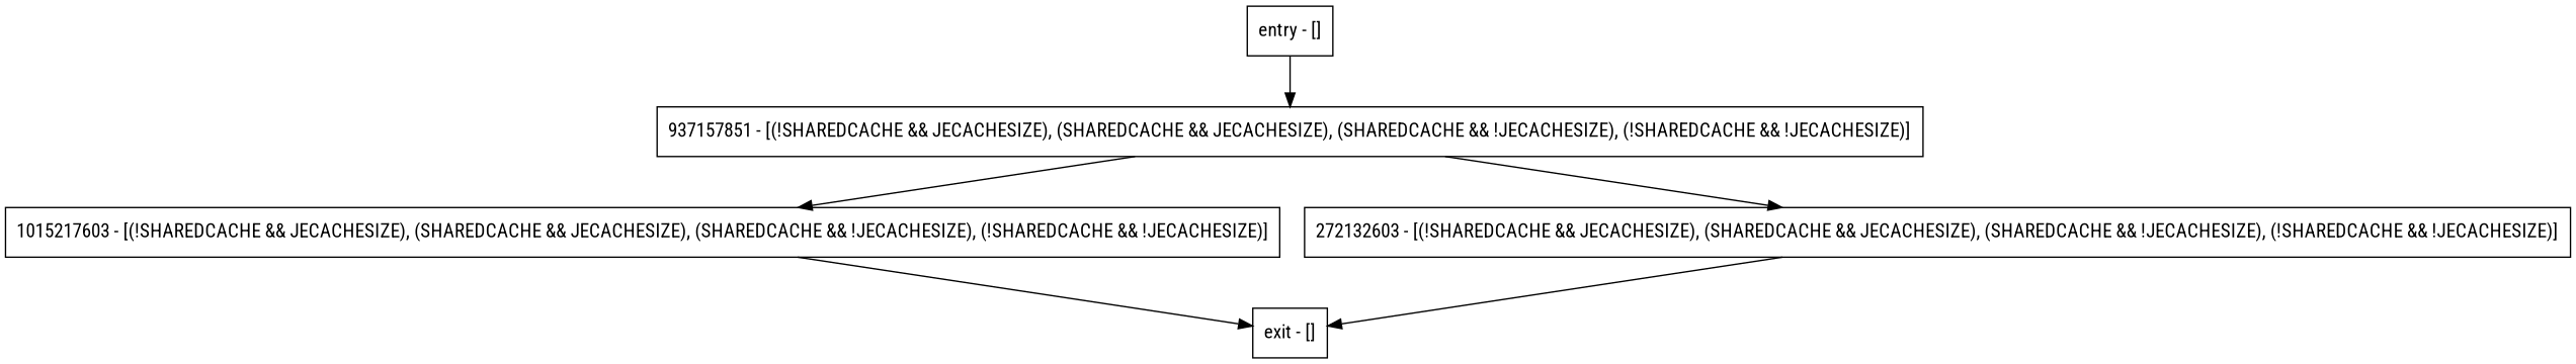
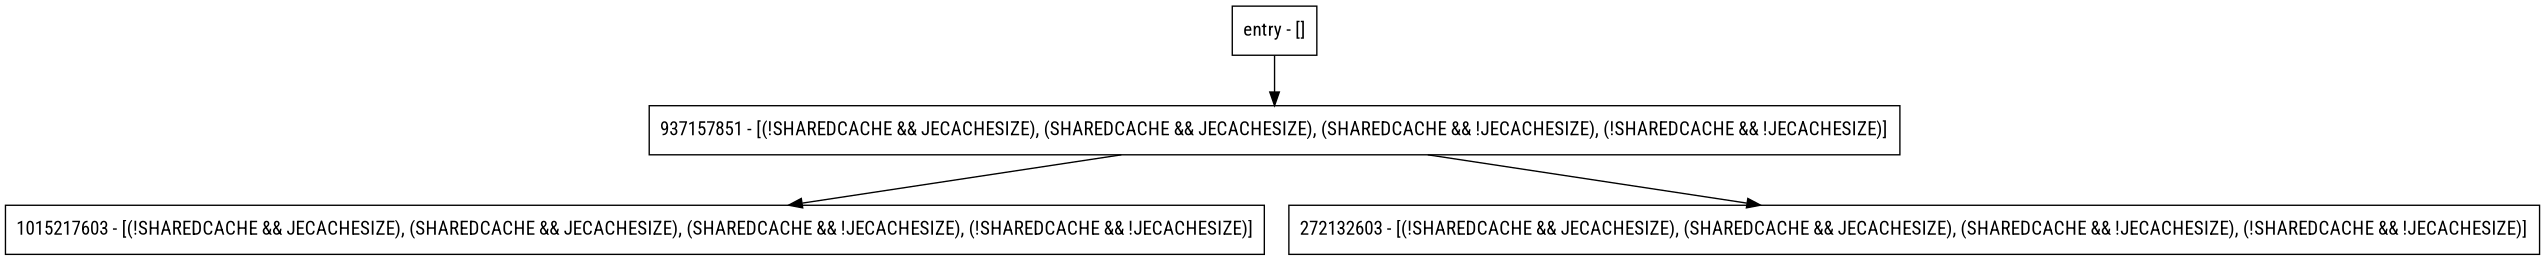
  digraph {
    fontname="Roboto Condensed"
    node [shape=record fontname="Roboto Condensed"]
    edge [fontname="Roboto Condensed"]
    n1 [label="entry - []"]
    n2 [label="937157851 - [(!SHAREDCACHE && JECACHESIZE), (SHAREDCACHE && JECACHESIZE), (SHAREDCACHE && !JECACHESIZE), (!SHAREDCACHE && !JECACHESIZE)]"]
-   n3 [label="exit - []"]
    n4 [label="1015217603 - [(!SHAREDCACHE && JECACHESIZE), (SHAREDCACHE && JECACHESIZE), (SHAREDCACHE && !JECACHESIZE), (!SHAREDCACHE && !JECACHESIZE)]"]
    n5 [label="272132603 - [(!SHAREDCACHE && JECACHESIZE), (SHAREDCACHE && JECACHESIZE), (SHAREDCACHE && !JECACHESIZE), (!SHAREDCACHE && !JECACHESIZE)]"]
    n1 -> n2
    n2 -> n4
    n2 -> n5
-   n4 -> n3
-   n5 -> n3
  }
